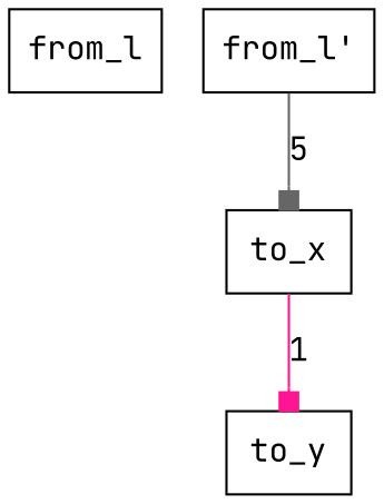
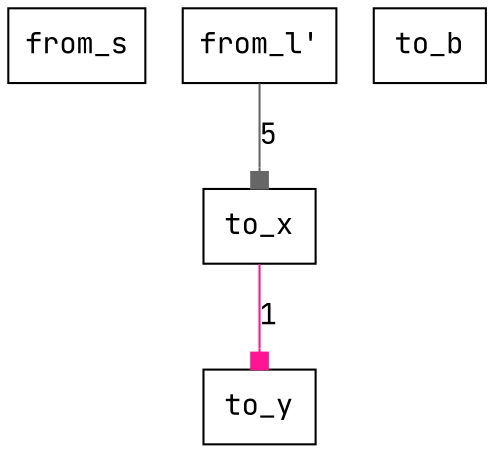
  digraph {
    fontname="JetBrains Mono"
    rankdir=TB
    node [fillcolor=white fontname="JetBrains Mono" shape=box style=filled]
    edge [arrowhead=box fontname="JetBrains Mono"]
-   n1 [label=<from_l>]
+   n2 [label=<from_s>]
    n3 [label=<from_l'>]
    n4 [label=<to_x>]
    n5 [label=<to_y>]
+   n6 [label=<to_b>]
    n3 -> n4 [color=gray40 label=5]
    n4 -> n5 [color=deeppink label=1]
  }
